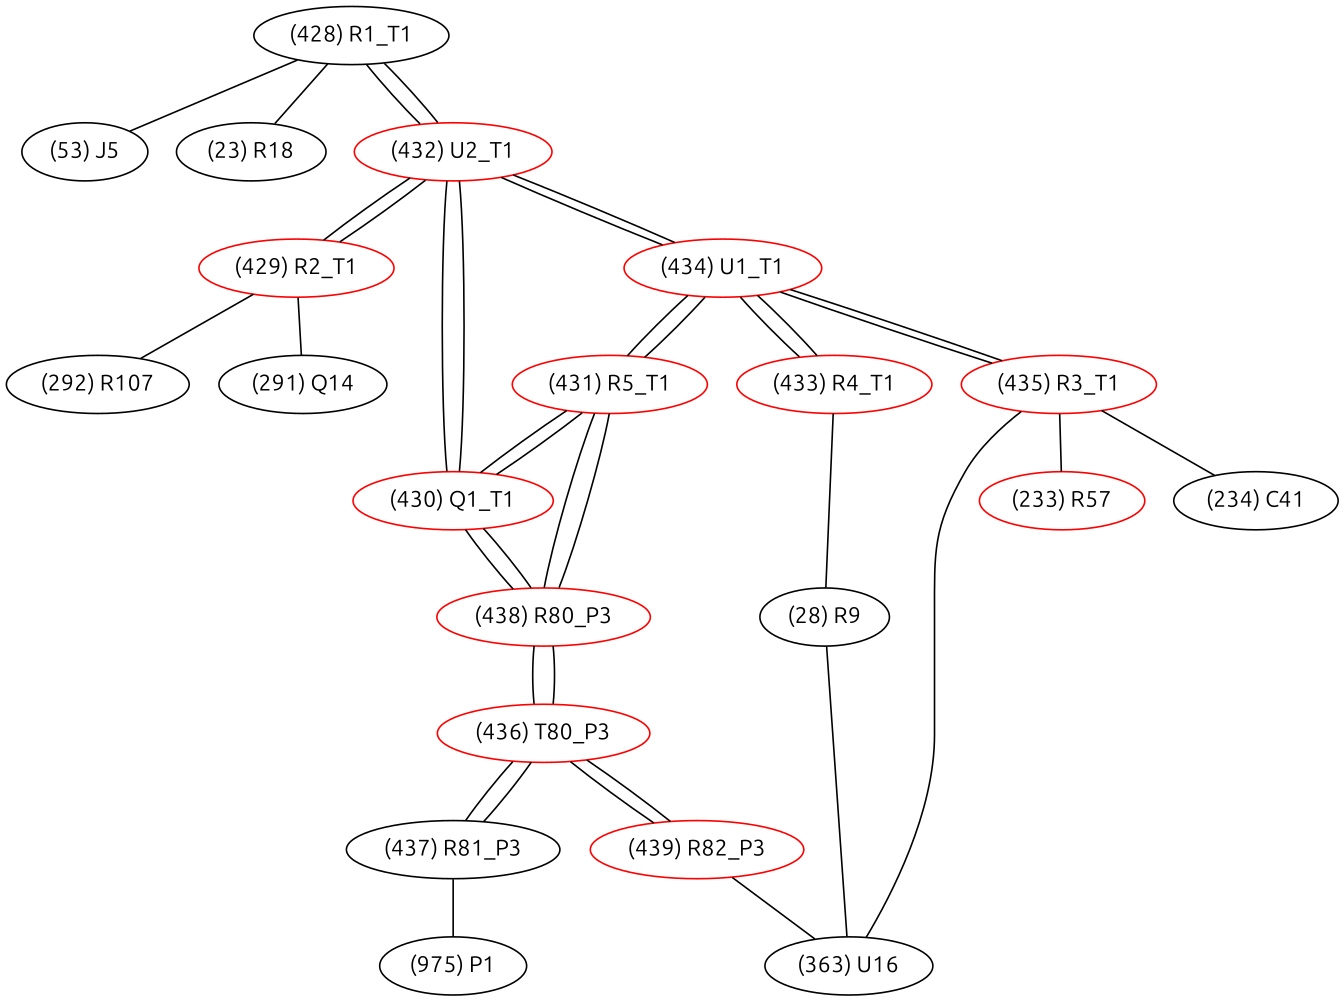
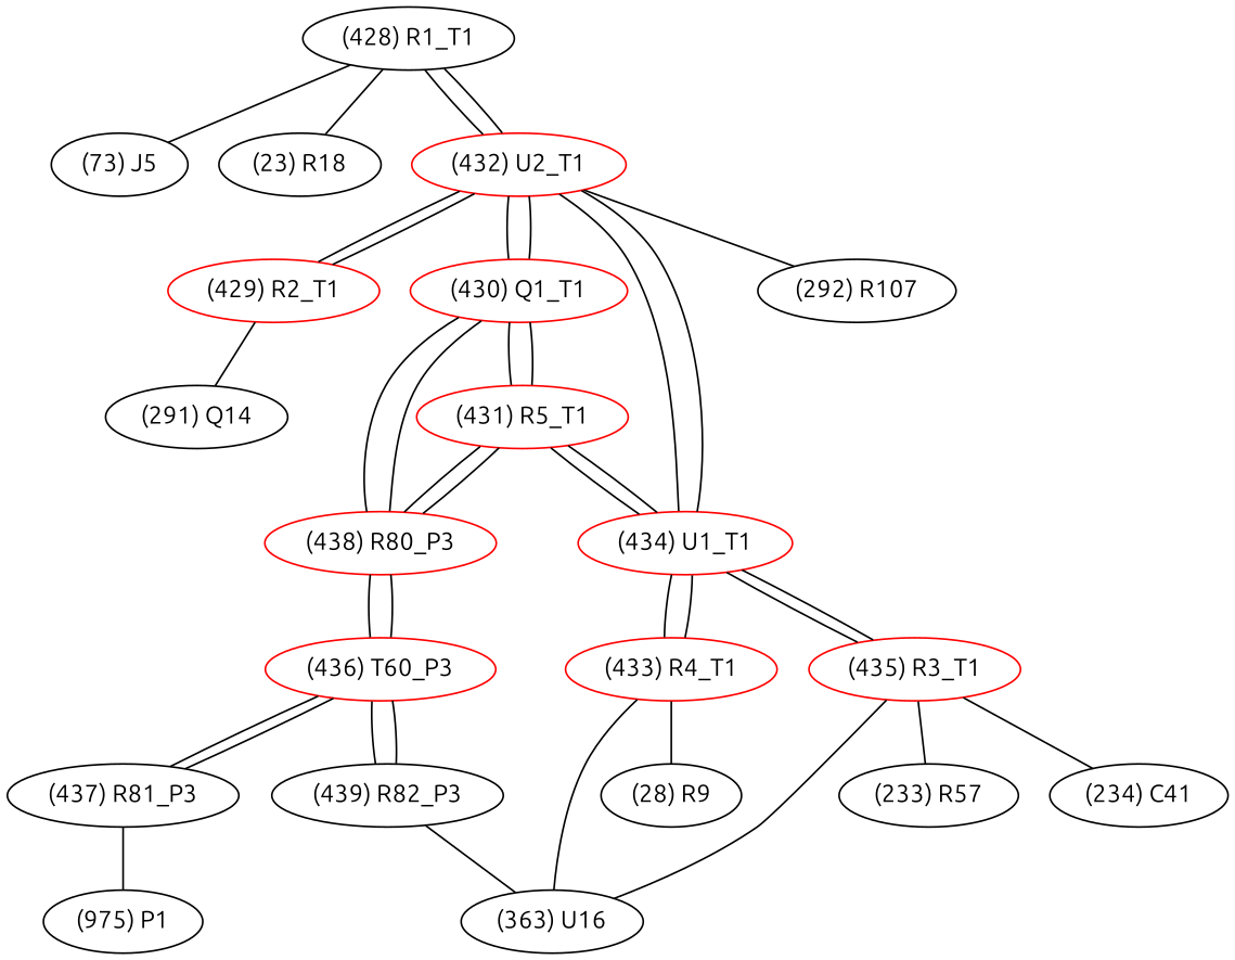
  graph {
    fontname=Ubuntu
    node [color=red fontname=Ubuntu]
    edge [fontname=Ubuntu]
    n1 [color=black label="(428) R1_T1"]
-   n2 [label="(53) J5" color=""]
+   n2 [label="(73) J5" color=""]
    n3 [label="(23) R18" color=""]
    n4 [label="(432) U2_T1"]
    n5 [label="(429) R2_T1"]
    n6 [label="(430) Q1_T1"]
    n7 [label="(434) U1_T1"]
    n8 [label="(292) R107" color=""]
    n9 [label="(291) Q14" color=""]
    n10 [label="(438) R80_P3"]
    n11 [label="(431) R5_T1"]
    n12 [label="(433) R4_T1"]
    n13 [label="(435) R3_T1"]
-   n14 [label="(436) T80_P3"]
+   n14 [label="(436) T60_P3"]
    n15 [color=black label="(437) R81_P3"]
-   n16 [label="(439) R82_P3"]
+   n16 [color=black label="(439) R82_P3"]
    n17 [label="(363) U16" color=""]
    n18 [label="(28) R9" color=""]
-   n19 [label="(233) R57"]
+   n19 [label="(233) R57" color=""]
    n20 [label="(234) C41" color=""]
    n21 [label="(975) P1" color=""]
    n1 -- n2
    n1 -- n3
    n1 -- n4
    n4 -- n1
    n4 -- n5
    n4 -- n6
    n4 -- n7
    n5 -- n4
-   n5 -- n8
+   n4 -- n8
    n5 -- n9
    n6 -- n4
    n6 -- n10
    n6 -- n11
    n7 -- n4
    n7 -- n11
    n7 -- n12
    n7 -- n13
    n10 -- n6
    n10 -- n11
    n10 -- n14
    n11 -- n6
    n11 -- n7
    n11 -- n10
    n12 -- n7
-   n18 -- n17
+   n12 -- n17
    n12 -- n18
    n13 -- n7
    n13 -- n17
    n13 -- n19
    n13 -- n20
    n14 -- n10
    n14 -- n15
    n14 -- n16
    n15 -- n14
    n15 -- n21
    n16 -- n14
    n16 -- n17
  }
